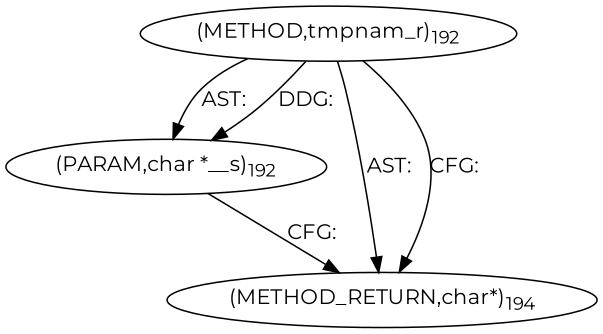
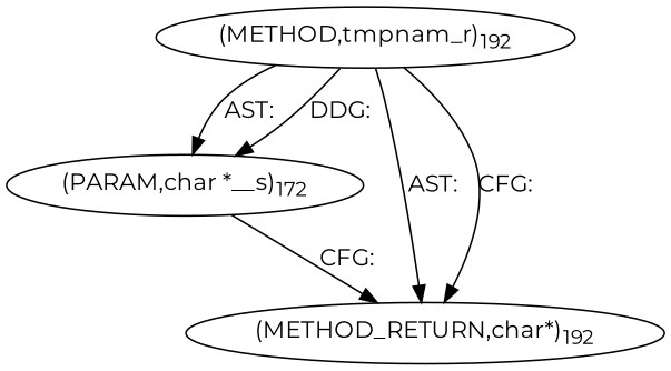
  digraph {
    fontname=Montserrat
    node [fontname=Montserrat]
    edge [fontname=Montserrat]
    n1 [label=<(METHOD,tmpnam_r)<SUB>192</SUB>>]
-   n2 [label=<(PARAM,char *__s)<SUB>192</SUB>>]
-   n3 [label=<(METHOD_RETURN,char*)<SUB>194</SUB>>]
+   n2 [label=<(PARAM,char *__s)<SUB>172</SUB>>]
+   n3 [label=<(METHOD_RETURN,char*)<SUB>192</SUB>>]
    n1 -> n2 [label="AST: "]
    n1 -> n2 [label="DDG: "]
    n1 -> n3 [label="AST: "]
    n1 -> n3 [label="CFG: "]
    n2 -> n3 [label="CFG: "]
  }
